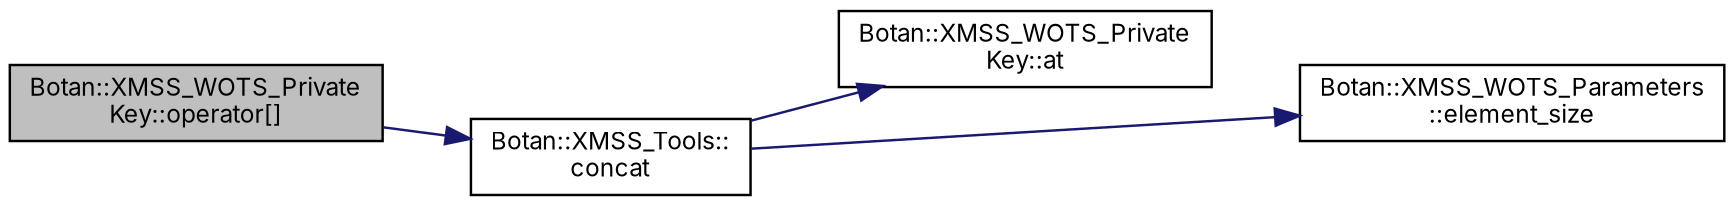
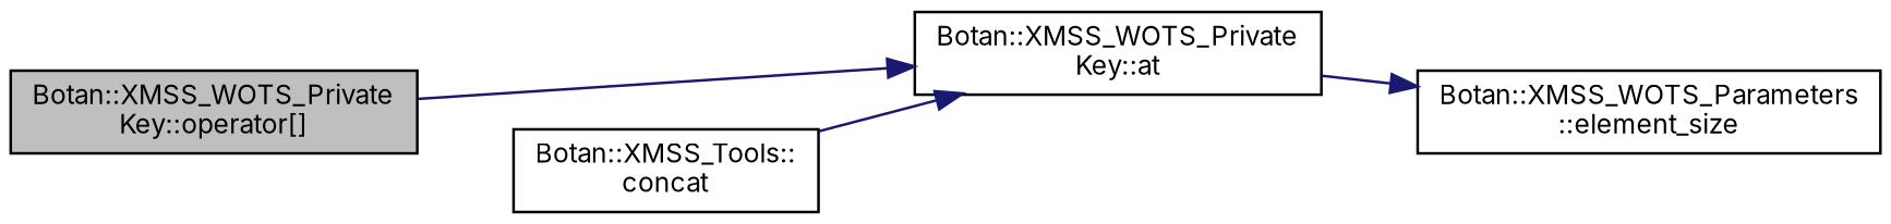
  digraph {
    fontname=Inter
    rankdir=LR
    node [color=black fillcolor=white fontname=Inter fontsize=10 shape=record style=filled]
    edge [color=midnightblue fontname=Inter fontsize=10 labelfontname=Helvetica labelfontsize=10 style=solid]
    n1 [fillcolor=grey75 fontcolor=black height=0.2 label="Botan::XMSS_WOTS_Private\lKey::operator[]" width=0.4]
    n2 [height=0.2 label="Botan::XMSS_WOTS_Private\lKey::at" width=0.4]
    n3 [height=0.2 label="Botan::XMSS_WOTS_Parameters\l::element_size" width=0.4]
    n4 [height=0.2 label="Botan::XMSS_Tools::\lconcat" width=0.4]
-   n1 -> n4
-   n4 -> n3
+   n1 -> n2
+   n2 -> n3
    n4 -> n2
  }
